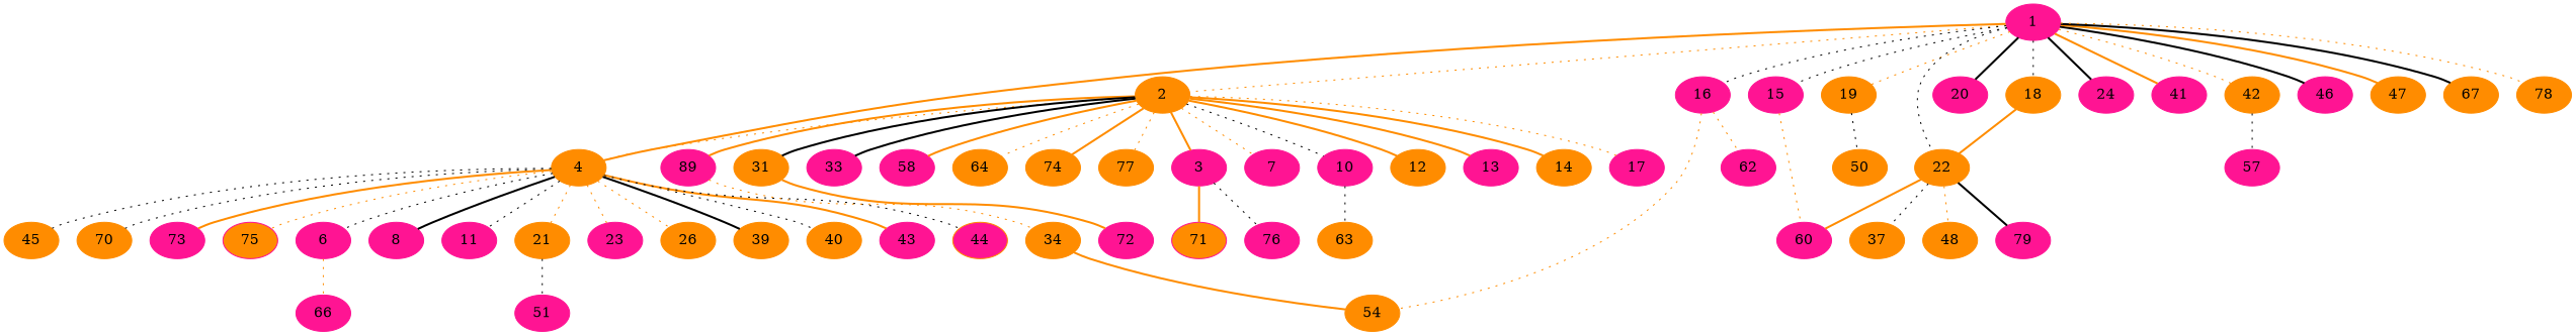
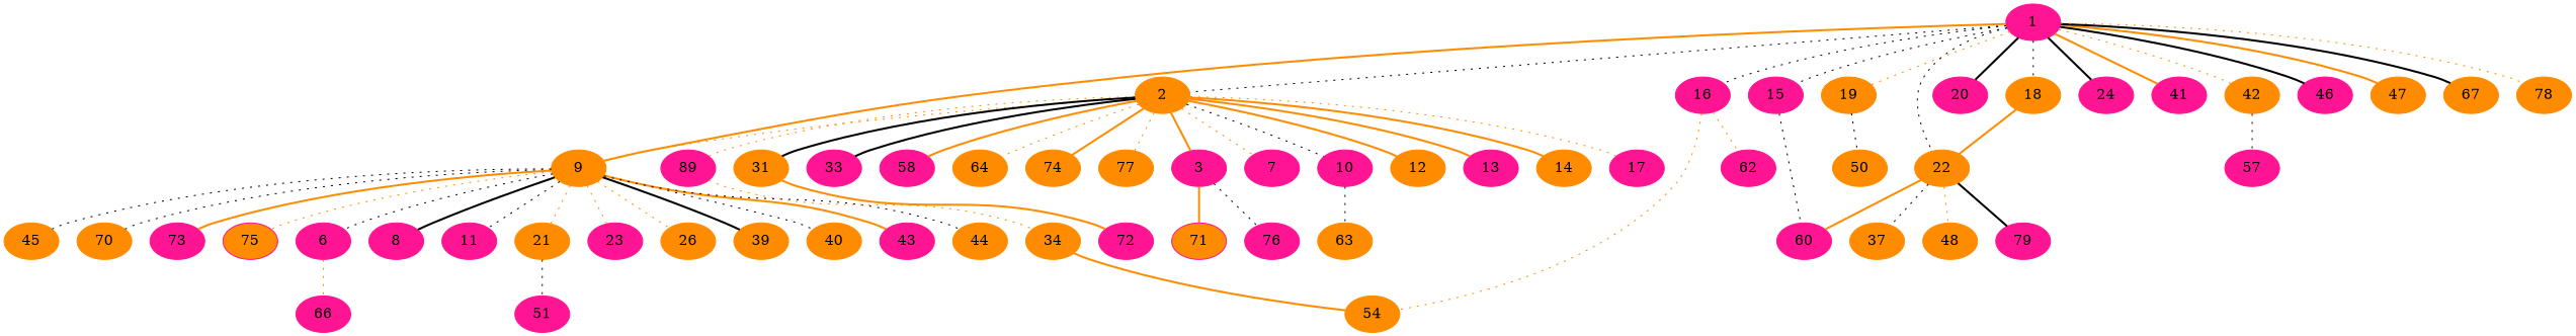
  graph {
    node [color=deeppink style=filled]
    edge [color=darkorange style=dotted]
    1 [super="+5"]
    2 [color=darkorange super="+56"]
-   4 [color=darkorange super="+9"]
+   4 [color=darkorange super="+9" label=9]
    15 [super="+27"]
    16 [super="+59"]
    18 [color=darkorange super="+35"]
    19 [color=darkorange super="+38"]
    20
    22 [color=darkorange super="+36"]
    24
    41
    42 [color=darkorange super="+52"]
    46
    47 [color=darkorange]
    67 [color=darkorange]
    78 [color=darkorange]
    3 [super="+25"]
    7
    10 [super="+61"]
    12 [color=darkorange super="+28"]
    13
    14 [color=darkorange super="+68"]
    17
    n24 [label=89 super="+32"]
    31 [color=darkorange super="+65"]
    33
    58
    64 [color=darkorange]
    74 [color=darkorange]
    77 [color=darkorange]
    6 [super="+30"]
    8
    11
    21 [color=darkorange super="+49"]
    23
    26 [color=darkorange]
    39 [color=darkorange super="+53"]
    40 [color=darkorange]
    43
-   44 [color=darkorange fillcolor=deeppink]
+   44 [color=darkorange]
    45 [color=darkorange super="+55"]
    70 [color=darkorange]
    73
    75 [fillcolor=darkorange]
    60
    54 [color=darkorange super="+69"]
    62
    50 [color=darkorange]
    37 [color=darkorange]
    48 [color=darkorange]
    79
    57
    71 [fillcolor=darkorange]
    76
    63 [color=darkorange]
    34 [color=darkorange]
    72
    66
    51
-   1 -- 2
+   1 -- 2 [color=black]
    1 -- 4 [style=bold]
    1 -- 15 [color=black]
    1 -- 16 [color=black]
    1 -- 18 [color=black]
    1 -- 19
    1 -- 20 [color=black style=bold]
    1 -- 22 [color=black]
    1 -- 24 [color=black style=bold]
    1 -- 41 [style=bold]
    1 -- 42
    1 -- 46 [color=black style=bold]
    1 -- 47 [style=bold]
    1 -- 67 [color=black style=bold]
    1 -- 78
    2 -- 4
    2 -- 3 [style=bold]
    2 -- 7
    2 -- 10 [color=black]
    2 -- 12 [style=bold]
    2 -- 13 [style=bold]
    2 -- 14 [style=bold]
    2 -- 17
-   2 -- n24 [style=bold]
+   2 -- n24
    2 -- 31 [color=black style=bold]
    2 -- 33 [color=black style=bold]
    2 -- 58 [style=bold]
    2 -- 64
    2 -- 74 [style=bold]
    2 -- 77
    4 -- 6 [color=black]
    4 -- 8 [color=black style=bold]
    4 -- 11 [color=black]
    4 -- 21
    4 -- 23
    4 -- 26
    4 -- 39 [color=black style=bold]
    4 -- 40 [color=black]
    4 -- 43 [style=bold]
    4 -- 44 [color=black]
    4 -- 45 [color=black]
    4 -- 70 [color=black]
    4 -- 73 [style=bold]
    4 -- 75
-   15 -- 60
+   15 -- 60 [color=black]
    16 -- 54
    16 -- 62
    18 -- 22 [style=bold]
    19 -- 50 [color=black]
    22 -- 60 [style=bold]
    22 -- 37 [color=black]
    22 -- 48
    22 -- 79 [color=black style=bold]
    42 -- 57 [color=black]
    3 -- 71 [style=bold]
    3 -- 76 [color=black]
    10 -- 63 [color=black]
    n24 -- 34
    31 -- 72 [style=bold]
    6 -- 66
    21 -- 51 [color=black]
    34 -- 54 [style=bold]
  }
